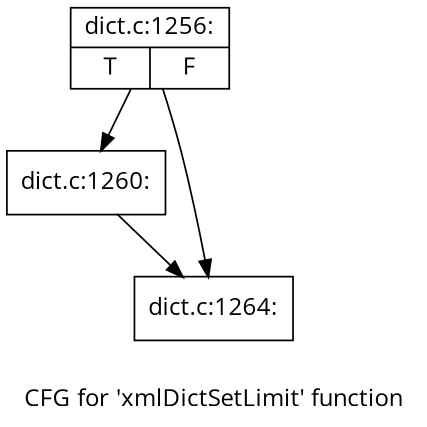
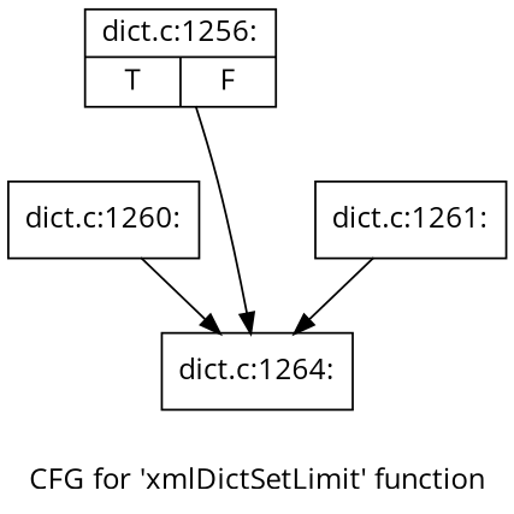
  digraph {
    fontname="Open Sans"
    label="CFG for 'xmlDictSetLimit' function"
    node [fontname="Open Sans" shape=record]
    edge [fontname="Open Sans"]
    n1 [label="{dict.c:1256:|{<s0>T|<s1>F}}"]
    n2 [label="{dict.c:1260:}"]
    n3 [label="{dict.c:1264:}"]
-   n1 -> n2
+   n4 [label="{dict.c:1261:}"]
    n1 -> n3
    n2 -> n3
+   n4 -> n3
  }
